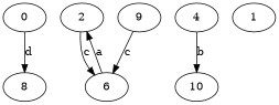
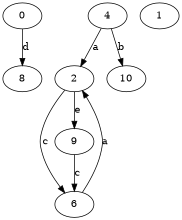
  strict digraph {
    0
    8
    2
    6
    9
    4
    10
    1
    0 -> 8 [label=d]
    2 -> 6 [label=c]
+   2 -> 9 [label=e]
    6 -> 2 [label=a]
    9 -> 6 [label=c]
+   4 -> 2 [label=a]
    4 -> 10 [label=b]
  }
